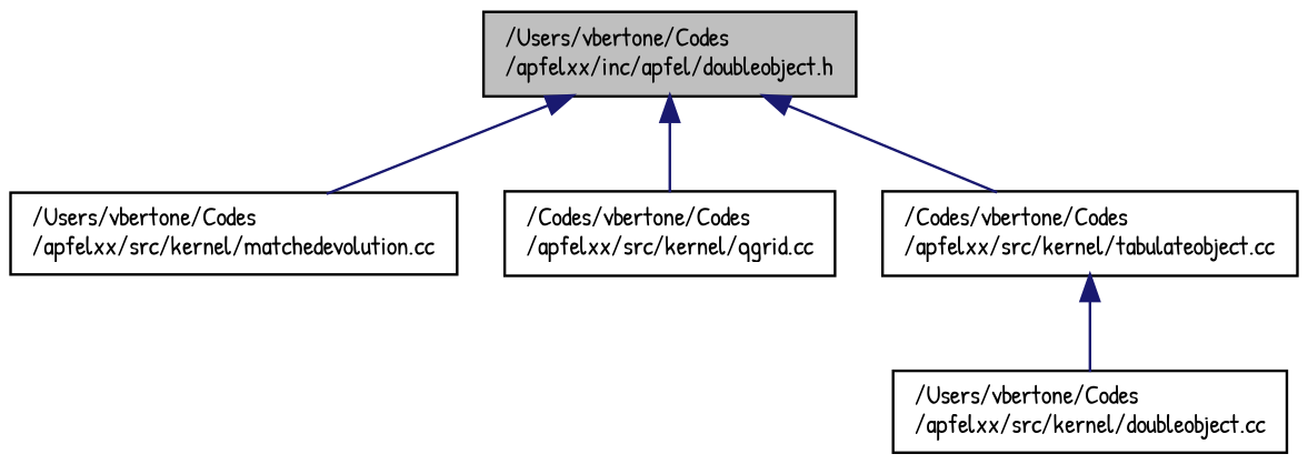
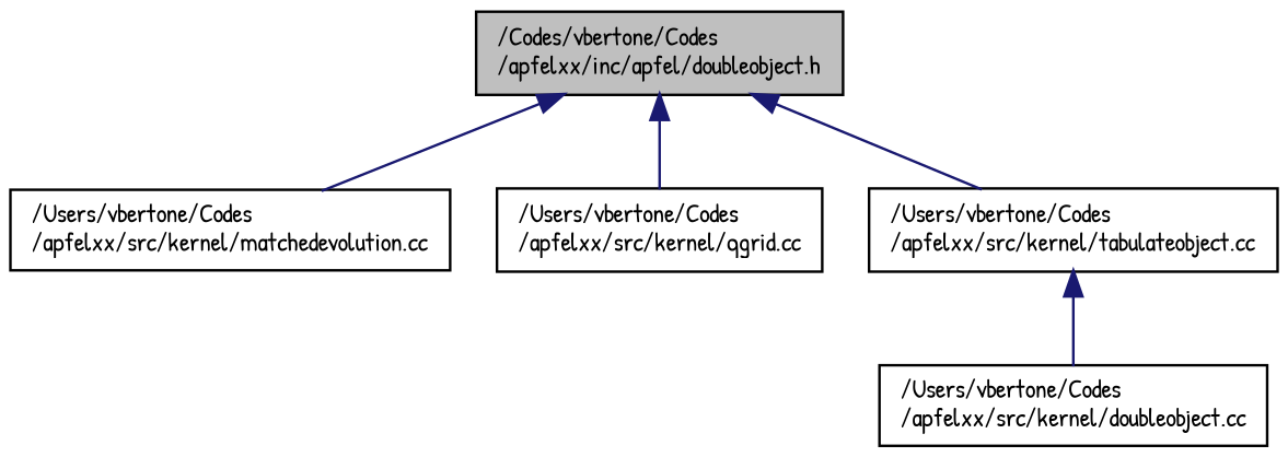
  digraph {
    fontname="Patrick Hand"
    node [color=black fillcolor=white fontname="Patrick Hand" fontsize=10 shape=record style=filled]
    edge [color=midnightblue dir=back fontname="Patrick Hand" fontsize=10 labelfontname=Helvetica labelfontsize=10 style=solid]
-   n1 [fillcolor=grey75 fontcolor=black height=0.2 label="/Users/vbertone/Codes\l/apfelxx/inc/apfel/doubleobject.h" width=0.4]
+   n1 [fillcolor=grey75 fontcolor=black height=0.2 label="/Codes/vbertone/Codes\l/apfelxx/inc/apfel/doubleobject.h" width=0.4]
    n2 [height=0.2 label="/Users/vbertone/Codes\l/apfelxx/src/kernel/matchedevolution.cc" width=0.4]
-   n3 [height=0.2 label="/Codes/vbertone/Codes\l/apfelxx/src/kernel/qgrid.cc" width=0.4]
-   n4 [height=0.2 label="/Codes/vbertone/Codes\l/apfelxx/src/kernel/tabulateobject.cc" width=0.4]
+   n3 [height=0.2 label="/Users/vbertone/Codes\l/apfelxx/src/kernel/qgrid.cc" width=0.4]
+   n4 [height=0.2 label="/Users/vbertone/Codes\l/apfelxx/src/kernel/tabulateobject.cc" width=0.4]
    n5 [height=0.2 label="/Users/vbertone/Codes\l/apfelxx/src/kernel/doubleobject.cc" width=0.4]
    n1 -> n2
    n1 -> n3
    n1 -> n4
    n4 -> n5
  }
